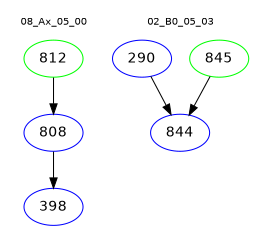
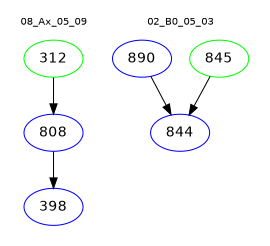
  digraph {
    fontname="DejaVu Sans"
    node [color=blue fontname="DejaVu Sans"]
    edge [color=black fontname="DejaVu Sans"]
-   n1 [color=green label=812]
+   n1 [color=green label=312]
    n2 [label=808]
    n3 [label=398]
    n4 [color=green label=845]
    n5 [label=844]
-   n6 [label=290]
+   n6 [label=890]
    subgraph cluster_1 {
      color=white
      fontsize=10
-     label="08_Ax_05_00"
+     label="08_Ax_05_09"
      n1
      n2
      n3
    }
    subgraph cluster_2 {
      color=white
      fontsize=10
      label="02_B0_05_03"
      n4
      n5
      n6
    }
    n1 -> n2
    n2 -> n3
    n4 -> n5
    n6 -> n5
  }
